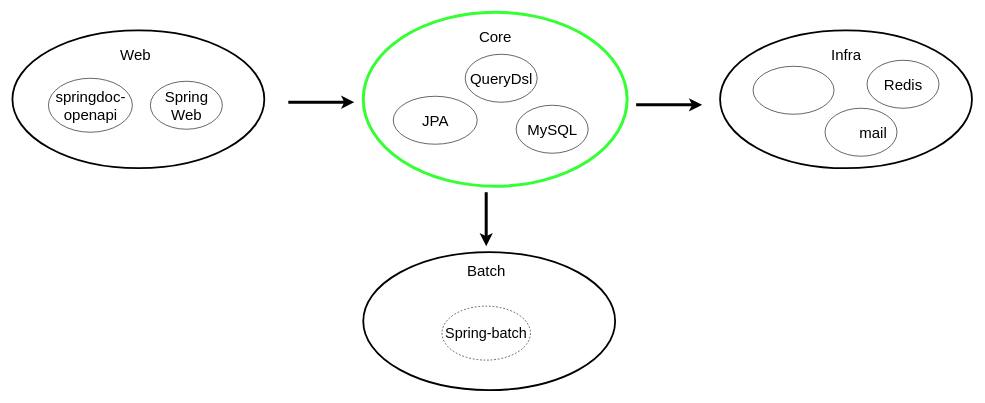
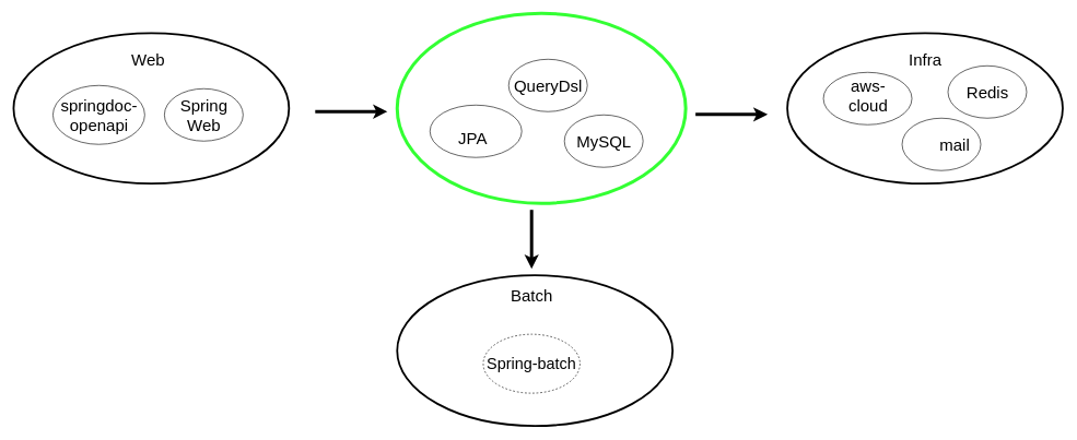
  <mxCell id="0" />
  <mxCell id="1" parent="0" />
  <mxCell id="2" value="" style="ellipse;whiteSpace=wrap;html=1;strokeColor=#33FF33;strokeWidth=5;rounded=0;" parent="1" vertex="1"><mxGeometry x="605" y="20" width="440" height="290" as="geometry" /></mxCell>
  <mxCell id="3" value="" style="ellipse;whiteSpace=wrap;html=1;rounded=0;" parent="1" vertex="1"><mxGeometry x="860" y="175" width="120" height="80" as="geometry" /></mxCell>
  <mxCell id="4" value="&lt;span style=&quot;font-size: 25px;&quot;&gt;MySQL&lt;/span&gt;" style="text;html=1;align=center;verticalAlign=middle;resizable=0;points=[];autosize=1;strokeColor=none;fillColor=none;rounded=0;" parent="1" vertex="1"><mxGeometry x="865" y="195" width="110" height="40" as="geometry" /></mxCell>
  <mxCell id="5" value="" style="ellipse;whiteSpace=wrap;html=1;rounded=0;" parent="1" vertex="1"><mxGeometry x="655" y="160" width="140" height="80" as="geometry" /></mxCell>
- <mxCell id="6" value="&lt;font style=&quot;font-size: 25px;&quot;&gt;Core&lt;/font&gt;" style="text;html=1;align=center;verticalAlign=middle;resizable=0;points=[];autosize=1;strokeColor=none;fillColor=none;rounded=0;" parent="1" vertex="1"><mxGeometry x="785" y="40" width="80" height="40" as="geometry" /></mxCell>
- <mxCell id="7" value="&lt;span style=&quot;font-size: 25px;&quot;&gt;JPA&lt;/span&gt;" style="text;html=1;align=center;verticalAlign=middle;resizable=0;points=[];autosize=1;strokeColor=none;fillColor=none;rounded=0;" parent="1" vertex="1"><mxGeometry x="690" y="180" width="70" height="40" as="geometry" /></mxCell>
+ <mxCell id="7" value="&lt;span style=&quot;font-size: 25px;&quot;&gt;JPA&lt;/span&gt;" style="text;html=1;align=center;verticalAlign=middle;resizable=0;points=[];autosize=1;strokeColor=none;fillColor=none;rounded=0;" parent="1" vertex="1"><mxGeometry x="685" y="190" width="70" height="40" as="geometry" /></mxCell>
  <mxCell id="8" value="" style="ellipse;whiteSpace=wrap;html=1;rounded=0;" parent="1" vertex="1"><mxGeometry x="775" y="90" width="120" height="80" as="geometry" /></mxCell>
  <mxCell id="9" value="&lt;span style=&quot;font-size: 25px;&quot;&gt;QueryDsl&lt;/span&gt;" style="text;html=1;align=center;verticalAlign=middle;resizable=0;points=[];autosize=1;strokeColor=none;fillColor=none;rounded=0;" parent="1" vertex="1"><mxGeometry x="770" y="110" width="130" height="40" as="geometry" /></mxCell>
  <mxCell id="10" value="" style="ellipse;whiteSpace=wrap;html=1;strokeWidth=3;rounded=0;" parent="1" vertex="1"><mxGeometry x="1200" y="50" width="420" height="230" as="geometry" /></mxCell>
  <mxCell id="11" value="" style="ellipse;whiteSpace=wrap;html=1;rounded=0;" parent="1" vertex="1"><mxGeometry x="1255" y="110" width="135" height="80" as="geometry" /></mxCell>
  <mxCell id="12" value="&lt;span style=&quot;font-size: 25px;&quot;&gt;Infra&lt;/span&gt;" style="text;html=1;align=center;verticalAlign=middle;resizable=0;points=[];autosize=1;strokeColor=none;fillColor=none;rounded=0;" parent="1" vertex="1"><mxGeometry x="1375" y="70" width="70" height="40" as="geometry" /></mxCell>
+ <mxCell id="13" value="&lt;span style=&quot;font-size: 25px;&quot;&gt;aws-&lt;br&gt;cloud&lt;/span&gt;" style="text;html=1;align=center;verticalAlign=middle;resizable=0;points=[];autosize=1;strokeColor=none;fillColor=none;rounded=0;" parent="1" vertex="1"><mxGeometry x="1282.5" y="110" width="80" height="70" as="geometry" /></mxCell>
  <mxCell id="14" value="" style="ellipse;whiteSpace=wrap;html=1;rounded=0;" parent="1" vertex="1"><mxGeometry x="1445" y="100" width="120" height="80" as="geometry" /></mxCell>
  <mxCell id="15" value="&lt;span style=&quot;font-size: 25px;&quot;&gt;Redis&lt;/span&gt;" style="text;html=1;align=center;verticalAlign=middle;resizable=0;points=[];autosize=1;strokeColor=none;fillColor=none;rounded=0;" parent="1" vertex="1"><mxGeometry x="1460" y="120" width="90" height="40" as="geometry" /></mxCell>
  <mxCell id="16" value="" style="endArrow=classic;html=1;rounded=0;strokeWidth=5;" parent="1" edge="1"><mxGeometry width="50" height="50" relative="1" as="geometry"><mxPoint x="480" y="170" as="sourcePoint" /><mxPoint x="590" y="170" as="targetPoint" /></mxGeometry></mxCell>
  <mxCell id="17" value="" style="ellipse;whiteSpace=wrap;html=1;rounded=0;" parent="1" vertex="1"><mxGeometry x="1375" y="180" width="120" height="80" as="geometry" /></mxCell>
  <mxCell id="18" value="&lt;span style=&quot;font-size: 25px;&quot;&gt;mail&lt;/span&gt;" style="text;html=1;align=center;verticalAlign=middle;resizable=0;points=[];autosize=1;strokeColor=none;fillColor=none;rounded=0;" parent="1" vertex="1"><mxGeometry x="1420" y="200" width="70" height="40" as="geometry" /></mxCell>
  <mxCell id="19" value="" style="endArrow=classic;html=1;rounded=0;strokeWidth=5;" parent="1" edge="1"><mxGeometry width="50" height="50" relative="1" as="geometry"><mxPoint x="1060" y="174.23" as="sourcePoint" /><mxPoint x="1170" y="174.23" as="targetPoint" /></mxGeometry></mxCell>
  <mxCell id="20" value="" style="ellipse;whiteSpace=wrap;html=1;strokeWidth=3;rounded=0;" parent="1" vertex="1"><mxGeometry x="20" y="50" width="420" height="230" as="geometry" /></mxCell>
  <mxCell id="21" value="" style="ellipse;whiteSpace=wrap;html=1;rounded=0;" parent="1" vertex="1"><mxGeometry x="250" y="135" width="120" height="80" as="geometry" /></mxCell>
  <mxCell id="22" value="&lt;font style=&quot;font-size: 25px;&quot;&gt;Spring&lt;br&gt;Web&lt;/font&gt;" style="text;html=1;align=center;verticalAlign=middle;resizable=0;points=[];autosize=1;strokeColor=none;fillColor=none;rounded=0;" parent="1" vertex="1"><mxGeometry x="260" y="140" width="100" height="70" as="geometry" /></mxCell>
  <mxCell id="23" value="" style="ellipse;whiteSpace=wrap;html=1;rounded=0;" parent="1" vertex="1"><mxGeometry x="80" y="130" width="140" height="90" as="geometry" /></mxCell>
  <mxCell id="24" value="&lt;font style=&quot;font-size: 25px;&quot;&gt;Web&lt;/font&gt;" style="text;html=1;align=center;verticalAlign=middle;resizable=0;points=[];autosize=1;strokeColor=none;fillColor=none;rounded=0;" parent="1" vertex="1"><mxGeometry x="190" y="70" width="70" height="40" as="geometry" /></mxCell>
  <mxCell id="25" value="&lt;font style=&quot;font-size: 25px;&quot;&gt;springdoc-&lt;br&gt;openapi&lt;/font&gt;" style="text;html=1;align=center;verticalAlign=middle;resizable=0;points=[];autosize=1;strokeColor=none;fillColor=none;rounded=0;" parent="1" vertex="1"><mxGeometry x="80" y="140" width="140" height="70" as="geometry" /></mxCell>
  <mxCell id="26" value="" style="ellipse;whiteSpace=wrap;html=1;strokeWidth=3;rounded=0;" vertex="1" parent="1"><mxGeometry x="605" y="420" width="420" height="230" as="geometry" /></mxCell>
  <mxCell id="27" value="&lt;font style=&quot;font-size: 24px;&quot;&gt;Spring-batch&lt;/font&gt;" style="ellipse;whiteSpace=wrap;html=1;rounded=0;dashed=1;" vertex="1" parent="1"><mxGeometry x="736.25" y="510" width="147.5" height="90" as="geometry" /></mxCell>
  <mxCell id="28" value="&lt;span style=&quot;font-size: 25px;&quot;&gt;Batch&lt;/span&gt;" style="text;html=1;align=center;verticalAlign=middle;resizable=0;points=[];autosize=1;strokeColor=none;fillColor=none;rounded=0;" vertex="1" parent="1"><mxGeometry x="765" y="430" width="90" height="40" as="geometry" /></mxCell>
  <mxCell id="29" value="" style="endArrow=classic;html=1;rounded=0;strokeWidth=5;" edge="1" parent="1"><mxGeometry width="50" height="50" relative="1" as="geometry"><mxPoint x="810" y="320" as="sourcePoint" /><mxPoint x="810" y="410" as="targetPoint" /></mxGeometry></mxCell>
